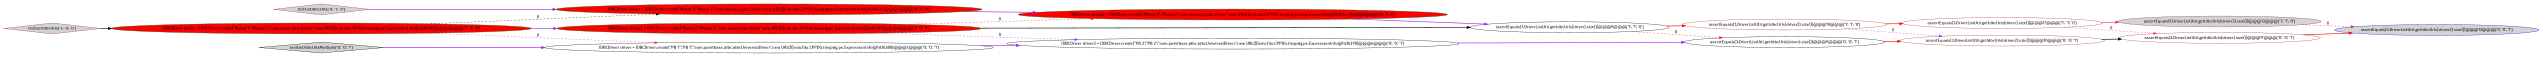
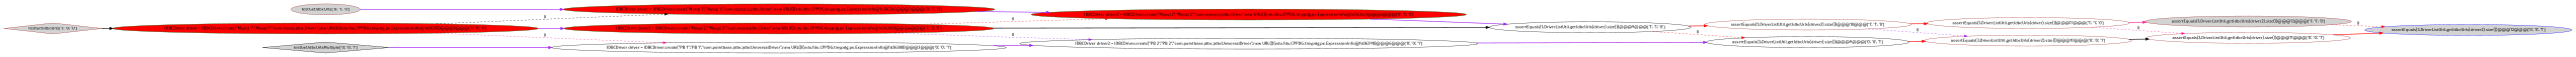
  digraph {
    rankdir=LR
    fontname="Fira Sans"
    node [fillcolor=white shape=ellipse style=filled color=brown fontname="Fira Sans"]
    edge [style=bold color=purple fontname="Fira Sans"]
    n1 [fillcolor=lightgray label="testGetJdbcUrls['1', '0', '0']" shape=diamond]
    n2 [fillcolor=red label="JDBCDriver driver = JDBCDriver.create(\"Mysql 1\",\"Mysql 1\",\"com.mysql.jdbc.Driver\",new URL((((edu.fdu.CPPDG.tinypdg.pe.ExpressionInfo@1d362f0)@@@3@@@['1', '0', '0']" color=darkgreen]
    n3 [label="assertEquals(1,DriverListUtil.getJdbcUrls(driver).size())@@@9@@@['1', '1', '0']" color=black]
    n4 [label="assertEquals(1,DriverListUtil.getJdbcUrls(driver2).size())@@@10@@@['1', '1', '0']"]
    n5 [label="assertEquals(3,DriverListUtil.getJdbcUrls(driver).size())@@@9@@@['0', '0', '1']" color=black]
    n6 [label="assertEquals(1,DriverListUtil.getJdbcUrls(driver).size())@@@11@@@['1', '1', '0']"]
    n7 [label="assertEquals(3,DriverListUtil.getJdbcUrls(driver2).size())@@@10@@@['0', '0', '1']"]
    n8 [fillcolor=red label="JDBCDriver driver = JDBCDriver.create(\"Mysql 1\",\"Mysql 1\",\"com.mysql.cj.jdbc.Driver\",new URL((((edu.fdu.CPPDG.tinypdg.pe.ExpressionInfo@1d3633c)@@@3@@@['0', '1', '0']" color=darkgreen]
    n9 [fillcolor=red label="JDBCDriver driver2 = JDBCDriver.create(\"Mysql 2\",\"Mysql 2\",\"com.mysql.cj.jdbc.Driver\",new URL((((edu.fdu.CPPDG.tinypdg.pe.ExpressionInfo@1d3634c)@@@6@@@['0', '1', '0']" color=darkgreen]
    n10 [fillcolor=red label="JDBCDriver driver2 = JDBCDriver.create(\"Mysql 2\",\"Mysql 2\",\"com.mysql.jdbc.Driver\",new URL((((edu.fdu.CPPDG.tinypdg.pe.ExpressionInfo@1d36300)@@@6@@@['1', '0', '0']" color=darkgreen]
    n11 [label="JDBCDriver driver2 = JDBCDriver.create(\"PB 2\",\"PB 2\",\"com.pointbase.jdbc.jdbcUniversalDriver\",new URL((((edu.fdu.CPPDG.tinypdg.pe.ExpressionInfo@1d36398)@@@6@@@['0', '0', '1']" color=black]
    n12 [label="assertEquals(3,DriverListUtil.getJdbcUrls(driver).size())@@@11@@@['0', '0', '1']"]
    n13 [fillcolor=lightgray label="assertEquals(1,DriverListUtil.getJdbcUrls(driver2).size())@@@12@@@['1', '1', '0']"]
    n14 [fillcolor=lightgray label="assertEquals(3,DriverListUtil.getJdbcUrls(driver2).size())@@@12@@@['0', '0', '1']" color=blue]
    n15 [label="JDBCDriver driver = JDBCDriver.create(\"PB 1\",\"PB 1\",\"com.pointbase.jdbc.jdbcUniversalDriver\",new URL((((edu.fdu.CPPDG.tinypdg.pe.ExpressionInfo@1d36388)@@@3@@@['0', '0', '1']" color=black]
    n16 [fillcolor=lightgray label="testGetJdbcUrlsMultiple['0', '0', '1']" shape=diamond color=black]
-   n17 [fillcolor=lightgray label="testGetJdbcUrls['0', '1', '0']" shape=diamond]
+   n17 [fillcolor=lightgray label="testGetJdbcUrls['0', '1', '0']"]
    n1 -> n2 [color=black]
    n2 -> n8 [label=0 style=dashed color=black]
    n2 -> n10
    n2 -> n15 [label=0 style=dashed color=deeppink]
    n3 -> n4 [color=red]
    n3 -> n5 [label=0 style=dashed color=red]
    n4 -> n6 [color=red]
    n4 -> n7 [label=0 style=dashed]
    n5 -> n7 [color=red]
    n6 -> n12 [label=0 style=dashed color=deeppink]
    n6 -> n13 [color=deeppink]
    n7 -> n12 [color=black]
    n8 -> n9
    n9 -> n3
    n10 -> n3 [color=black]
    n10 -> n9 [label=0 style=dashed color=red]
    n10 -> n11 [label=0 style=dashed]
    n11 -> n5
    n12 -> n14 [color=red]
    n13 -> n14 [label=0 style=dashed color=red]
    n15 -> n11
    n16 -> n15
    n17 -> n8
  }
